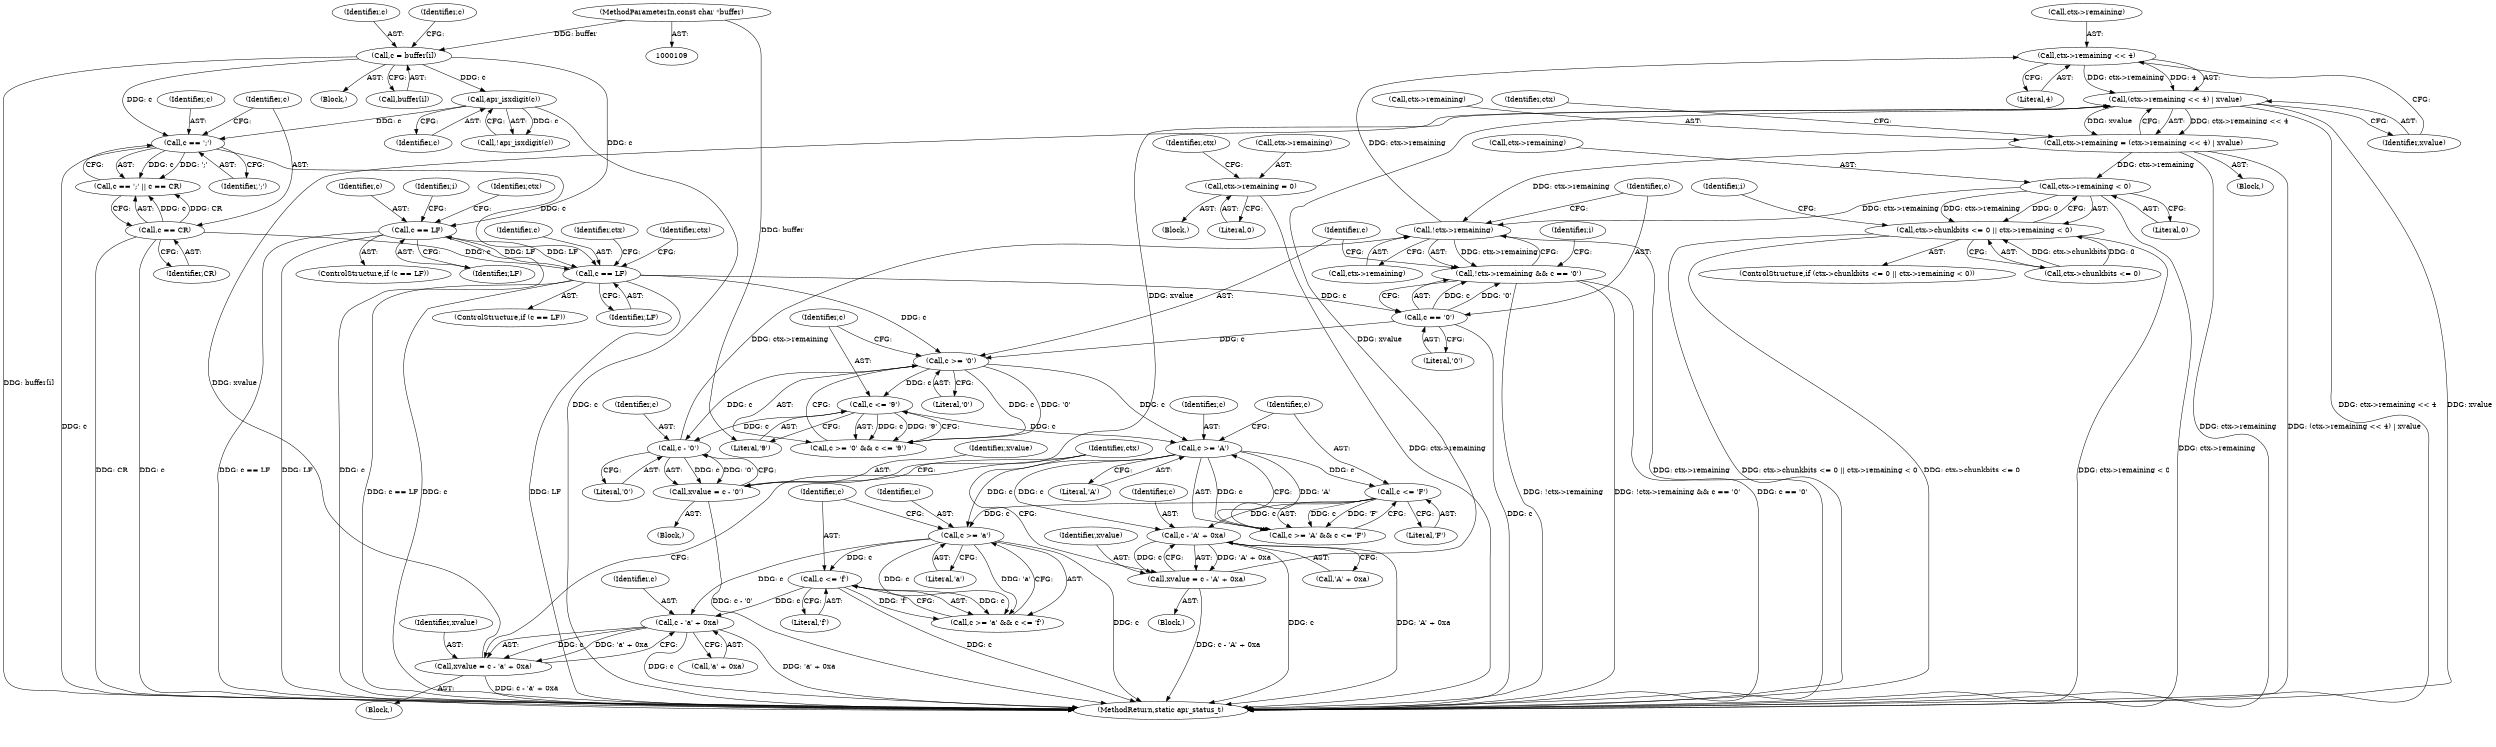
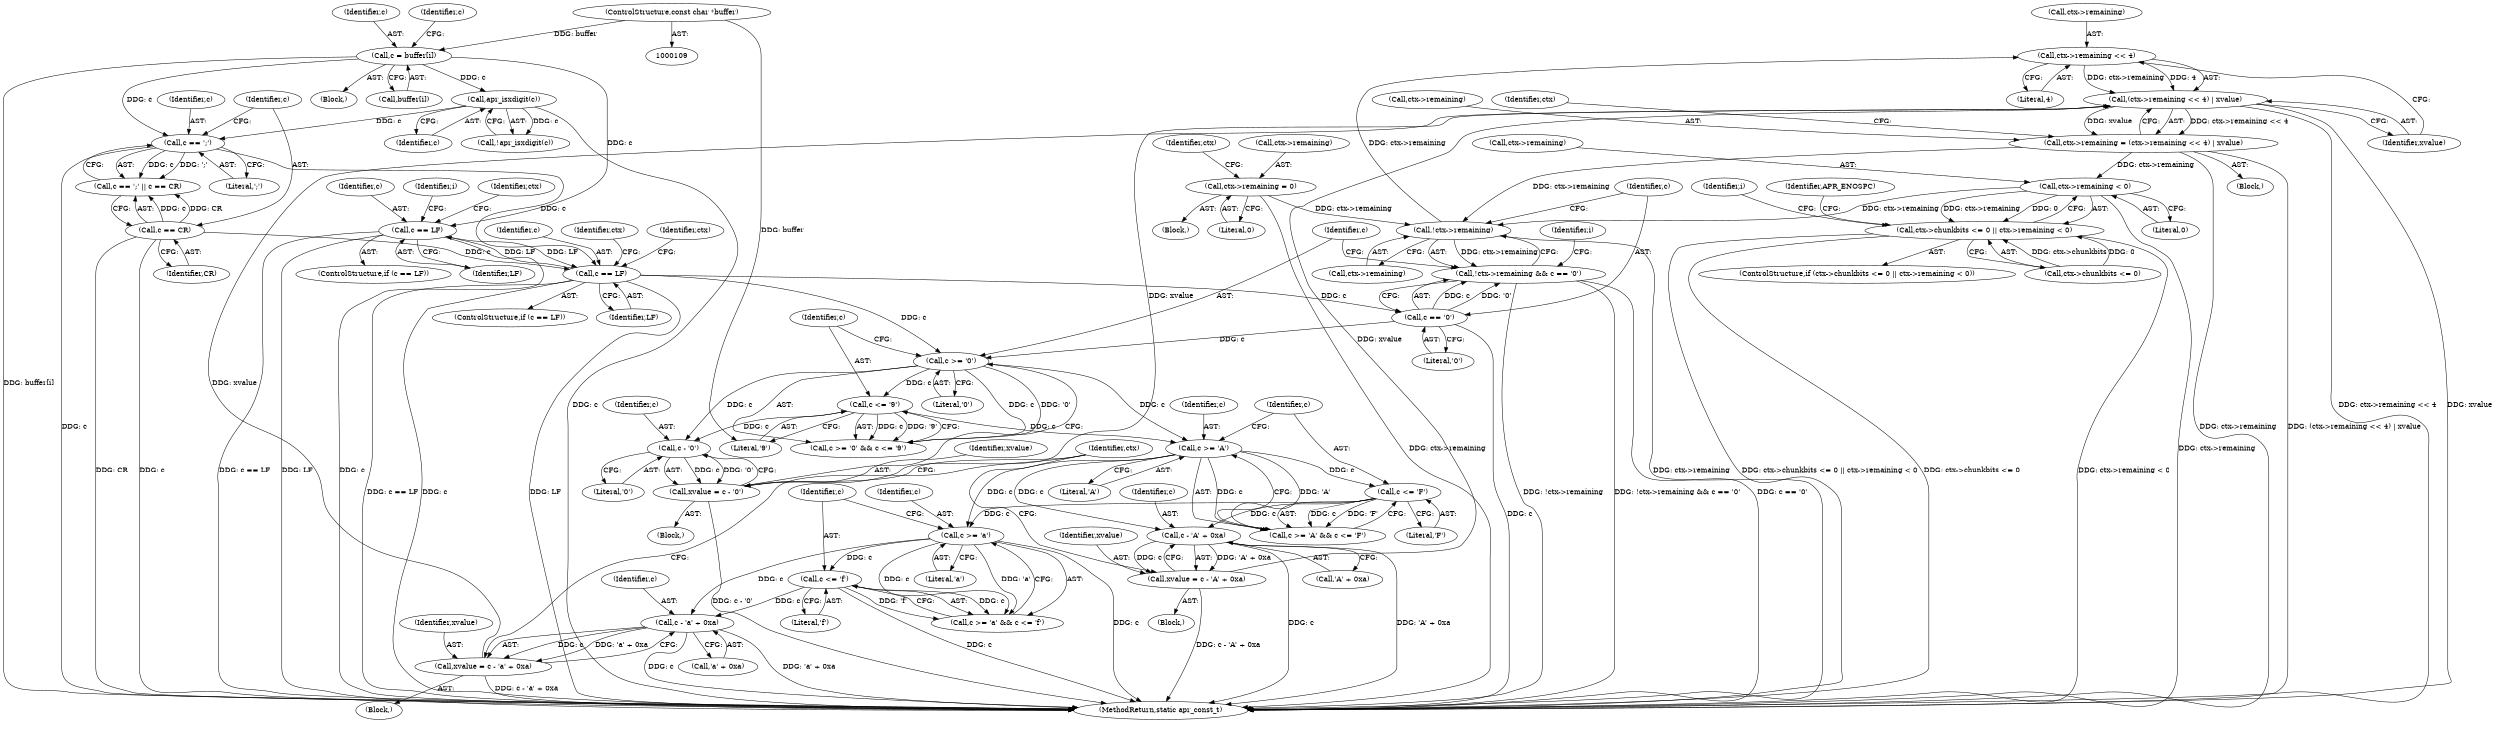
  digraph {
    n1 [label="(Call,ctx->remaining << 4)"]
    n2 [label="(Call,(ctx->remaining << 4) | xvalue)"]
    n3 [label="(Literal,4)"]
-   n4 [label="(MethodReturn,static apr_status_t)"]
+   n4 [label="(MethodReturn,static apr_const_t)"]
    n5 [label="(Call,ctx->remaining = (ctx->remaining << 4) | xvalue)"]
    n6 [label="(Identifier,xvalue)"]
    n7 [label="(Call,!ctx->remaining)"]
    n8 [label="(Call,!ctx->remaining && c == '0')"]
    n9 [label="(Call,ctx->remaining)"]
    n10 [label="(Call,c == '0')"]
    n11 [label="(Call,ctx->remaining < 0)"]
    n12 [label="(Call,ctx->chunkbits <= 0 || ctx->remaining < 0)"]
    n13 [label="(Literal,0)"]
    n14 [label="(ControlStructure,if (ctx->chunkbits <= 0 || ctx->remaining < 0))"]
    n15 [label="(Call,ctx->chunkbits <= 0)"]
    n16 [label="(Block,)"]
    n17 [label="(Call,xvalue = c - 'A' + 0xa)"]
    n18 [label="(Call,c - 'A' + 0xa)"]
    n19 [label="(Block,)"]
    n20 [label="(Call,'A' + 0xa)"]
    n21 [label="(Call,c <= 'F')"]
    n22 [label="(Call,c >= 'a')"]
    n23 [label="(Call,c >= 'A' && c <= 'F')"]
    n24 [label="(Literal,'F')"]
    n25 [label="(Call,c - 'a' + 0xa)"]
    n26 [label="(Call,c <= 'f')"]
    n27 [label="(Literal,'a')"]
    n28 [label="(Call,c >= 'a' && c <= 'f')"]
    n29 [label="(Call,c >= 'A')"]
    n30 [label="(Literal,'A')"]
    n31 [label="(Call,c >= '0')"]
    n32 [label="(Call,c <= '9')"]
    n33 [label="(Call,c - '0')"]
    n34 [label="(Call,c >= '0' && c <= '9')"]
    n35 [label="(Literal,'0')"]
    n36 [label="(Literal,'9')"]
    n37 [label="(Call,xvalue = c - '0')"]
    n38 [label="(Literal,'0')"]
    n39 [label="(Call,c == LF)"]
    n40 [label="(Call,c == LF)"]
    n41 [label="(ControlStructure,if (c == LF))"]
    n42 [label="(Identifier,LF)"]
    n43 [label="(ControlStructure,if (c == LF))"]
    n44 [label="(Identifier,LF)"]
    n45 [label="(Literal,'0')"]
    n46 [label="(Call,c == CR)"]
    n47 [label="(Call,c == ';' || c == CR)"]
    n48 [label="(Identifier,CR)"]
    n49 [label="(Call,c == ';')"]
-   n50 [label="(Identifier,';')"]
+   n50 [label="(Literal,';')"]
    n51 [label="(Call,apr_isxdigit(c))"]
    n52 [label="(Identifier,c)"]
    n53 [label="(Call,!apr_isxdigit(c))"]
    n54 [label="(Call,c = buffer[i])"]
    n55 [label="(Block,)"]
    n56 [label="(Call,buffer[i])"]
-   n57 [label="(MethodParameterIn,const char *buffer)"]
+   n57 [label="(ControlStructure,const char *buffer)"]
    1000109
    n59 [label="(Block,)"]
    n60 [label="(Call,xvalue = c - 'a' + 0xa)"]
    n61 [label="(Block,)"]
    n62 [label="(Call,'a' + 0xa)"]
    n63 [label="(Literal,'f')"]
    n64 [label="(Call,ctx->remaining = 0)"]
    n65 [label="(Block,)"]
    n66 [label="(Literal,0)"]
    n67 [label="(Identifier,c)"]
    n68 [label="(Identifier,c)"]
    n69 [label="(Identifier,ctx)"]
    n70 [label="(Identifier,i)"]
    n71 [label="(Identifier,ctx)"]
    n72 [label="(Call,ctx->remaining)"]
    n73 [label="(Identifier,ctx)"]
    n74 [label="(Identifier,i)"]
    n75 [label="(Identifier,c)"]
    n76 [label="(Identifier,c)"]
    n77 [label="(Identifier,c)"]
    n78 [label="(Identifier,c)"]
    n79 [label="(Identifier,c)"]
    n80 [label="(Identifier,xvalue)"]
    n81 [label="(Identifier,c)"]
    n82 [label="(Identifier,c)"]
    n83 [label="(Identifier,i)"]
+   n84 [label="(Identifier,APR_ENOSPC)"]
    n85 [label="(Identifier,c)"]
    n86 [label="(Identifier,ctx)"]
    n87 [label="(Identifier,ctx)"]
    n88 [label="(Call,ctx->remaining)"]
    n89 [label="(Call,ctx->remaining)"]
    n90 [label="(Identifier,c)"]
    n91 [label="(Identifier,c)"]
    n92 [label="(Call,ctx->remaining)"]
    n93 [label="(Identifier,c)"]
    n94 [label="(Identifier,c)"]
    n95 [label="(Identifier,xvalue)"]
    n96 [label="(Identifier,c)"]
    n97 [label="(Identifier,xvalue)"]
    n98 [label="(Identifier,ctx)"]
    n99 [label="(Identifier,c)"]
    n1 -> n2 [label="AST: "]
    n1 -> n2 [label="DDG: ctx->remaining"]
    n1 -> n2 [label="DDG: 4"]
    n1 -> n3 [label="CFG: "]
    n2 -> n4 [label="DDG: ctx->remaining << 4"]
    n2 -> n4 [label="DDG: xvalue"]
    n2 -> n5 [label="AST: "]
    n2 -> n5 [label="DDG: ctx->remaining << 4"]
    n2 -> n5 [label="DDG: xvalue"]
    n2 -> n6 [label="CFG: "]
    n3 -> n1 [label="AST: "]
    n5 -> n2 [label="CFG: "]
    n5 -> n4 [label="DDG: (ctx->remaining << 4) | xvalue"]
    n5 -> n4 [label="DDG: ctx->remaining"]
    n5 -> n7 [label="DDG: ctx->remaining"]
    n5 -> n11 [label="DDG: ctx->remaining"]
    n5 -> n16 [label="AST: "]
    n6 -> n1 [label="CFG: "]
    n6 -> n2 [label="AST: "]
    n7 -> n1 [label="DDG: ctx->remaining"]
    n7 -> n4 [label="DDG: ctx->remaining"]
    n7 -> n8 [label="AST: "]
    n7 -> n8 [label="DDG: ctx->remaining"]
    n7 -> n9 [label="CFG: "]
    n8 -> n4 [label="DDG: c == '0'"]
    n8 -> n4 [label="DDG: !ctx->remaining"]
    n8 -> n4 [label="DDG: !ctx->remaining && c == '0'"]
    n8 -> n7 [label="CFG: "]
    n8 -> n10 [label="CFG: "]
    n9 -> n7 [label="AST: "]
    n10 -> n4 [label="DDG: c"]
    n10 -> n8 [label="AST: "]
    n10 -> n8 [label="DDG: c"]
    n10 -> n8 [label="DDG: '0'"]
    n10 -> n31 [label="DDG: c"]
    n10 -> n45 [label="CFG: "]
    n11 -> n4 [label="DDG: ctx->remaining"]
    n11 -> n7 [label="DDG: ctx->remaining"]
    n11 -> n12 [label="AST: "]
    n11 -> n12 [label="DDG: ctx->remaining"]
    n11 -> n12 [label="DDG: 0"]
    n11 -> n13 [label="CFG: "]
    n12 -> n4 [label="DDG: ctx->remaining < 0"]
    n12 -> n4 [label="DDG: ctx->chunkbits <= 0 || ctx->remaining < 0"]
    n12 -> n4 [label="DDG: ctx->chunkbits <= 0"]
    n12 -> n11 [label="CFG: "]
    n12 -> n14 [label="AST: "]
    n12 -> n15 [label="CFG: "]
    n13 -> n11 [label="AST: "]
    n15 -> n12 [label="AST: "]
    n15 -> n12 [label="DDG: ctx->chunkbits"]
    n15 -> n12 [label="DDG: 0"]
    n17 -> n2 [label="DDG: xvalue"]
    n17 -> n4 [label="DDG: c - 'A' + 0xa"]
    n17 -> n18 [label="CFG: "]
    n17 -> n19 [label="AST: "]
    n18 -> n4 [label="DDG: c"]
    n18 -> n4 [label="DDG: 'A' + 0xa"]
    n18 -> n17 [label="AST: "]
    n18 -> n17 [label="DDG: c"]
    n18 -> n17 [label="DDG: 'A' + 0xa"]
    n18 -> n20 [label="CFG: "]
    n20 -> n18 [label="AST: "]
    n21 -> n18 [label="DDG: c"]
    n21 -> n22 [label="DDG: c"]
    n21 -> n23 [label="AST: "]
    n21 -> n23 [label="DDG: c"]
    n21 -> n23 [label="DDG: 'F'"]
    n21 -> n24 [label="CFG: "]
    n22 -> n4 [label="DDG: c"]
    n22 -> n25 [label="DDG: c"]
    n22 -> n26 [label="DDG: c"]
    n22 -> n27 [label="CFG: "]
    n22 -> n28 [label="AST: "]
    n22 -> n28 [label="DDG: c"]
    n22 -> n28 [label="DDG: 'a'"]
    n23 -> n21 [label="CFG: "]
    n23 -> n29 [label="CFG: "]
    n24 -> n21 [label="AST: "]
    n25 -> n4 [label="DDG: c"]
    n25 -> n4 [label="DDG: 'a' + 0xa"]
    n25 -> n60 [label="AST: "]
    n25 -> n60 [label="DDG: c"]
    n25 -> n60 [label="DDG: 'a' + 0xa"]
    n25 -> n62 [label="CFG: "]
    n26 -> n4 [label="DDG: c"]
    n26 -> n25 [label="DDG: c"]
    n26 -> n28 [label="AST: "]
    n26 -> n28 [label="DDG: c"]
    n26 -> n28 [label="DDG: 'f'"]
    n26 -> n63 [label="CFG: "]
    n27 -> n22 [label="AST: "]
    n28 -> n22 [label="CFG: "]
    n28 -> n26 [label="CFG: "]
    n29 -> n18 [label="DDG: c"]
    n29 -> n21 [label="DDG: c"]
    n29 -> n22 [label="DDG: c"]
    n29 -> n23 [label="AST: "]
    n29 -> n23 [label="DDG: c"]
    n29 -> n23 [label="DDG: 'A'"]
    n29 -> n30 [label="CFG: "]
    n30 -> n29 [label="AST: "]
    n31 -> n29 [label="DDG: c"]
    n31 -> n32 [label="DDG: c"]
    n31 -> n33 [label="DDG: c"]
    n31 -> n34 [label="AST: "]
    n31 -> n34 [label="DDG: c"]
    n31 -> n34 [label="DDG: '0'"]
    n31 -> n35 [label="CFG: "]
    n32 -> n29 [label="DDG: c"]
    n32 -> n33 [label="DDG: c"]
    n32 -> n34 [label="AST: "]
    n32 -> n34 [label="DDG: c"]
    n32 -> n34 [label="DDG: '9'"]
    n32 -> n36 [label="CFG: "]
    n33 -> n37 [label="AST: "]
    n33 -> n37 [label="DDG: c"]
    n33 -> n37 [label="DDG: '0'"]
    n33 -> n38 [label="CFG: "]
-   n34 -> n31 [label="CFG: "]
+   n37 -> n31 [label="CFG: "]
    n34 -> n32 [label="CFG: "]
    n35 -> n31 [label="AST: "]
    n36 -> n32 [label="AST: "]
    n37 -> n2 [label="DDG: xvalue"]
    n37 -> n4 [label="DDG: c - '0'"]
    n37 -> n33 [label="CFG: "]
    n37 -> n59 [label="AST: "]
    n38 -> n33 [label="AST: "]
    n39 -> n4 [label="DDG: c == LF"]
    n39 -> n4 [label="DDG: c"]
    n39 -> n4 [label="DDG: LF"]
    n39 -> n10 [label="DDG: c"]
    n39 -> n31 [label="DDG: c"]
    n39 -> n40 [label="DDG: LF"]
    n39 -> n41 [label="AST: "]
    n39 -> n42 [label="CFG: "]
    n40 -> n4 [label="DDG: c == LF"]
    n40 -> n4 [label="DDG: LF"]
    n40 -> n4 [label="DDG: c"]
    n40 -> n39 [label="DDG: LF"]
    n40 -> n43 [label="AST: "]
    n40 -> n44 [label="CFG: "]
    n42 -> n39 [label="AST: "]
    n44 -> n40 [label="AST: "]
    n45 -> n10 [label="AST: "]
    n46 -> n4 [label="DDG: CR"]
    n46 -> n4 [label="DDG: c"]
    n46 -> n39 [label="DDG: c"]
    n46 -> n47 [label="AST: "]
    n46 -> n47 [label="DDG: c"]
    n46 -> n47 [label="DDG: CR"]
    n46 -> n48 [label="CFG: "]
    n47 -> n46 [label="CFG: "]
    n47 -> n49 [label="CFG: "]
    n48 -> n46 [label="AST: "]
    n49 -> n4 [label="DDG: c"]
    n49 -> n39 [label="DDG: c"]
    n49 -> n47 [label="AST: "]
    n49 -> n47 [label="DDG: c"]
    n49 -> n47 [label="DDG: ';'"]
    n49 -> n50 [label="CFG: "]
    n50 -> n49 [label="AST: "]
    n51 -> n4 [label="DDG: c"]
    n51 -> n49 [label="DDG: c"]
    n51 -> n52 [label="CFG: "]
    n51 -> n53 [label="AST: "]
    n51 -> n53 [label="DDG: c"]
    n52 -> n51 [label="AST: "]
    n53 -> n51 [label="CFG: "]
    n54 -> n4 [label="DDG: buffer[i]"]
    n54 -> n40 [label="DDG: c"]
    n54 -> n49 [label="DDG: c"]
    n54 -> n51 [label="DDG: c"]
    n54 -> n55 [label="AST: "]
    n54 -> n56 [label="CFG: "]
    n56 -> n54 [label="AST: "]
    n57 -> n36 [label="DDG: buffer"]
    n57 -> n54 [label="DDG: buffer"]
    n57 -> 1000109 [label="AST: "]
    n60 -> n2 [label="DDG: xvalue"]
    n60 -> n4 [label="DDG: c - 'a' + 0xa"]
    n60 -> n25 [label="CFG: "]
    n60 -> n61 [label="AST: "]
    n62 -> n25 [label="AST: "]
    n63 -> n26 [label="AST: "]
    n64 -> n4 [label="DDG: ctx->remaining"]
-   n33 -> n7 [label="DDG: ctx->remaining"]
+   n64 -> n7 [label="DDG: ctx->remaining"]
    n64 -> n65 [label="AST: "]
    n64 -> n66 [label="CFG: "]
    n66 -> n64 [label="AST: "]
    n67 -> n7 [label="CFG: "]
    n67 -> n10 [label="AST: "]
    n68 -> n22 [label="AST: "]
    n69 -> n39 [label="CFG: "]
    n70 -> n8 [label="CFG: "]
    n71 -> n17 [label="CFG: "]
    n71 -> n37 [label="CFG: "]
    n71 -> n60 [label="CFG: "]
    n72 -> n64 [label="AST: "]
    n73 -> n64 [label="CFG: "]
    n74 -> n12 [label="CFG: "]
    n75 -> n40 [label="AST: "]
    n76 -> n25 [label="AST: "]
    n77 -> n54 [label="AST: "]
    n78 -> n33 [label="AST: "]
    n79 -> n54 [label="CFG: "]
    n80 -> n17 [label="AST: "]
    n81 -> n31 [label="CFG: "]
    n81 -> n32 [label="AST: "]
    n82 -> n22 [label="CFG: "]
    n82 -> n26 [label="AST: "]
    n83 -> n40 [label="CFG: "]
+   n84 -> n12 [label="CFG: "]
    n85 -> n18 [label="AST: "]
    n86 -> n39 [label="CFG: "]
    n87 -> n40 [label="CFG: "]
    n88 -> n1 [label="AST: "]
    n89 -> n5 [label="AST: "]
    n90 -> n21 [label="AST: "]
    n90 -> n29 [label="CFG: "]
    n91 -> n39 [label="AST: "]
    n92 -> n11 [label="AST: "]
    n93 -> n8 [label="CFG: "]
    n93 -> n31 [label="AST: "]
    n94 -> n29 [label="AST: "]
    n95 -> n60 [label="AST: "]
    n96 -> n46 [label="AST: "]
    n96 -> n49 [label="CFG: "]
    n97 -> n37 [label="AST: "]
    n98 -> n5 [label="CFG: "]
    n99 -> n49 [label="AST: "]
  }
